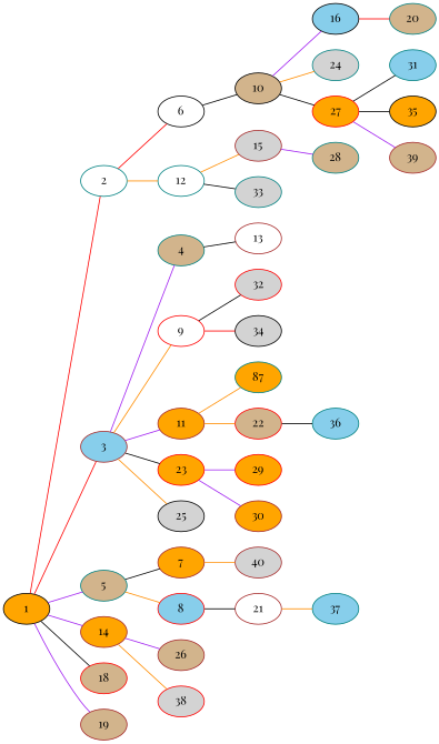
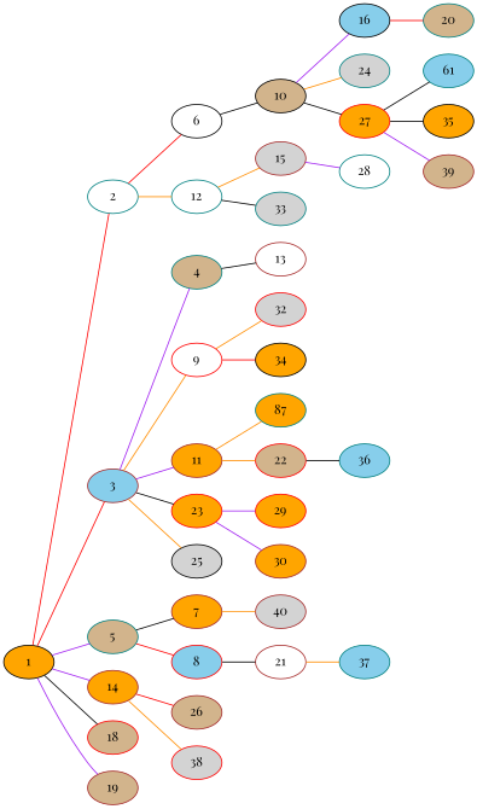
  graph {
    fontname="Playfair Display"
    rankdir=LR
    node [color=teal fillcolor=orange fontname="Playfair Display" style=filled]
    edge [color=black fontname="Playfair Display"]
    1 [color=black]
    2 [fillcolor=white]
    3 [color=brown fillcolor=skyblue]
    5 [fillcolor=tan]
    14 [color=brown]
    18 [color=red fillcolor=tan]
    19 [color=brown fillcolor=tan]
    6 [color=black fillcolor=white]
    12 [fillcolor=white]
    4 [fillcolor=tan]
    9 [color=red fillcolor=white]
    11 [color=brown]
    23 [color=red]
    25 [color=black fillcolor=lightgrey]
    7 [color=brown]
    8 [color=red fillcolor=skyblue]
    26 [color=brown fillcolor=tan]
    38 [color=red fillcolor=lightgrey]
    10 [color=black fillcolor=tan]
    15 [color=brown fillcolor=lightgrey]
    33 [fillcolor=lightgrey]
    13 [color=brown fillcolor=white]
    32 [color=red fillcolor=lightgrey]
-   34 [color=black fillcolor=lightgrey]
+   34 [color=black]
    n25 [label=87]
    22 [color=red fillcolor=tan]
    29 [color=red]
    30 [color=brown]
    40 [color=brown fillcolor=lightgrey]
    21 [color=brown fillcolor=white]
    16 [color=black fillcolor=skyblue]
    24 [fillcolor=lightgrey]
    27 [color=red]
-   28 [fillcolor=tan]
+   28 [fillcolor=white]
    36 [fillcolor=skyblue]
    37 [fillcolor=skyblue]
    20 [fillcolor=tan]
-   31 [fillcolor=skyblue]
+   31 [fillcolor=skyblue label=61]
    35 [color=black]
    39 [color=brown fillcolor=tan]
    1 -- 2 [color=red]
    1 -- 3 [color=red]
    1 -- 5 [color=purple]
    1 -- 14 [color=purple]
    1 -- 18
    1 -- 19 [color=purple]
    2 -- 6 [color=red]
    2 -- 12 [color=darkorange]
    3 -- 4 [color=purple]
    3 -- 9 [color=darkorange]
    3 -- 11 [color=purple]
    3 -- 23
    3 -- 25 [color=darkorange]
    5 -- 7
-   5 -- 8 [color=darkorange]
-   14 -- 26 [color=purple]
+   5 -- 8 [color=red]
+   14 -- 26 [color=red]
    14 -- 38 [color=darkorange]
    6 -- 10
    12 -- 15 [color=darkorange]
    12 -- 33
    4 -- 13
-   9 -- 32
+   9 -- 32 [color=darkorange]
    9 -- 34 [color=red]
    11 -- n25 [color=darkorange]
    11 -- 22 [color=darkorange]
    23 -- 29 [color=purple]
    23 -- 30 [color=purple]
    7 -- 40 [color=darkorange]
    8 -- 21
    10 -- 16 [color=purple]
    10 -- 24 [color=darkorange]
    10 -- 27
    15 -- 28 [color=purple]
    22 -- 36
    21 -- 37 [color=darkorange]
    16 -- 20 [color=red]
    27 -- 31
    27 -- 35
    27 -- 39 [color=purple]
  }
